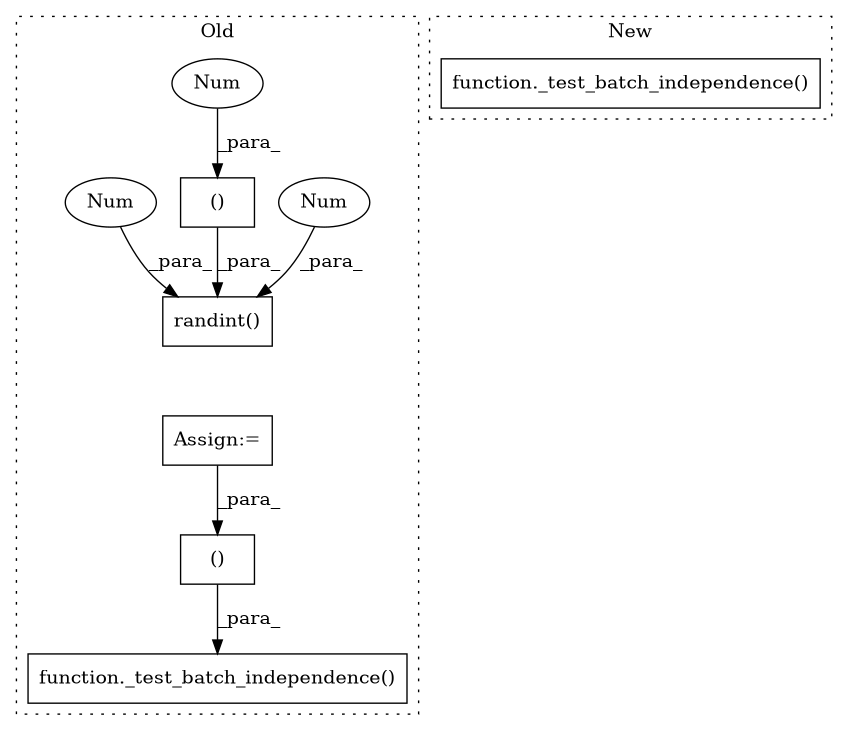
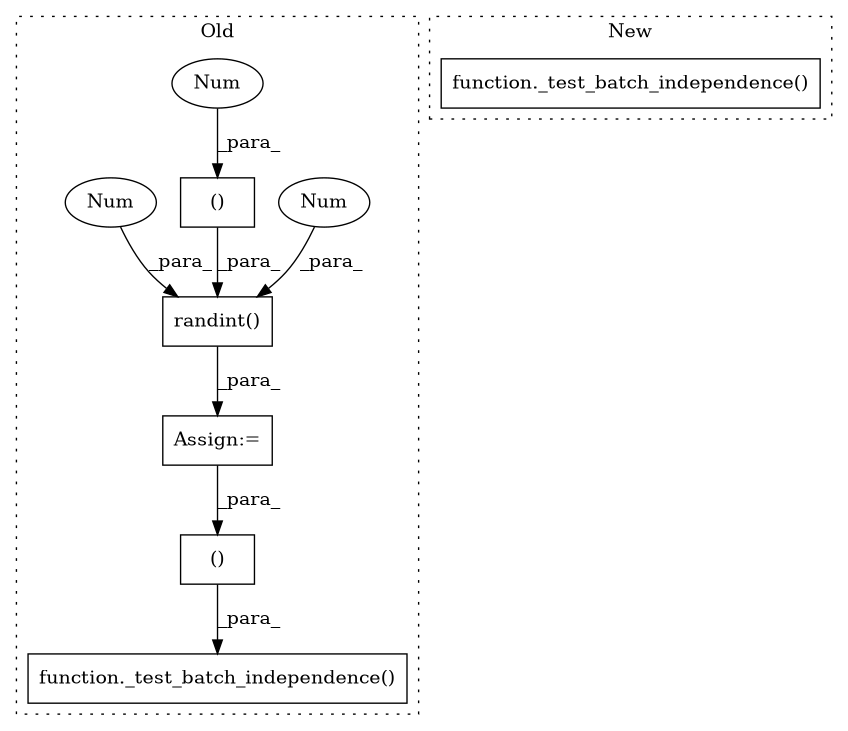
  digraph {
    node [a=75 l=2 shape=box]
    n1 [l="25,1" label="function._test_batch_independence()" s="3368,3409"]
    n2 [a=54 l=0 label="()" s=3360]
    n3 [l="14,1" label="randint()" s="3333,3362"]
    n4 [a=54 l=6 label="()" s=3402]
    n5 [a=76 l=4 label=Num s=3351 shape=ellipse]
    n6 [a=76 label=Num s=3358 shape=ellipse]
    n7 [a=76 label=Num s=3347 shape=ellipse]
    n8 [a=68 l=3 label="Assign:=" s=3330]
    n9 [l="25,2" label="function._test_batch_independence()" s="3229,3263"]
    subgraph cluster_1 {
      label=Old
      style=dotted
      n1
      n2
      n3
      n4
      n5
      n6
      n7
      n8
    }
    subgraph cluster_2 {
      label=New
      style=dotted
      n9
    }
    n2 -> n3 [label=_para_]
+   n3 -> n8 [label=_para_]
    n4 -> n1 [label=_para_]
    n5 -> n3 [label=_para_]
    n6 -> n2 [label=_para_]
    n7 -> n3 [label=_para_]
    n8 -> n4 [label=_para_]
  }
